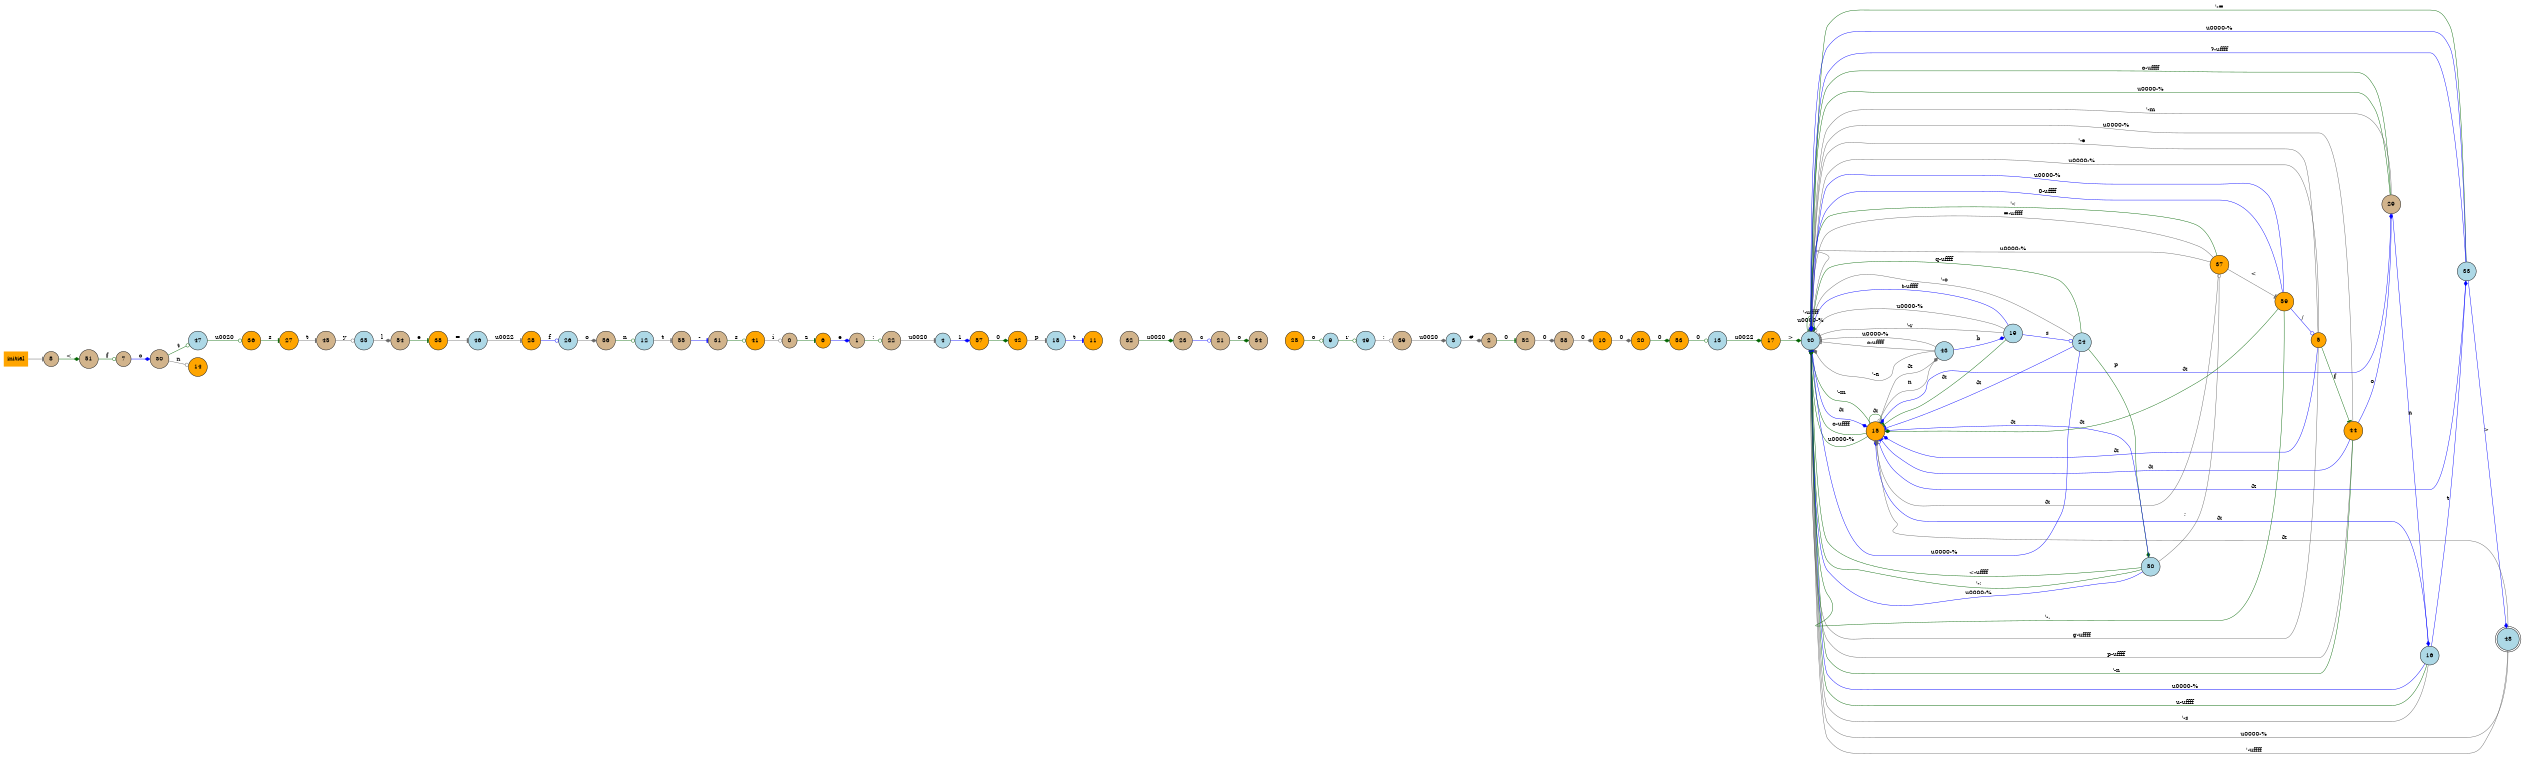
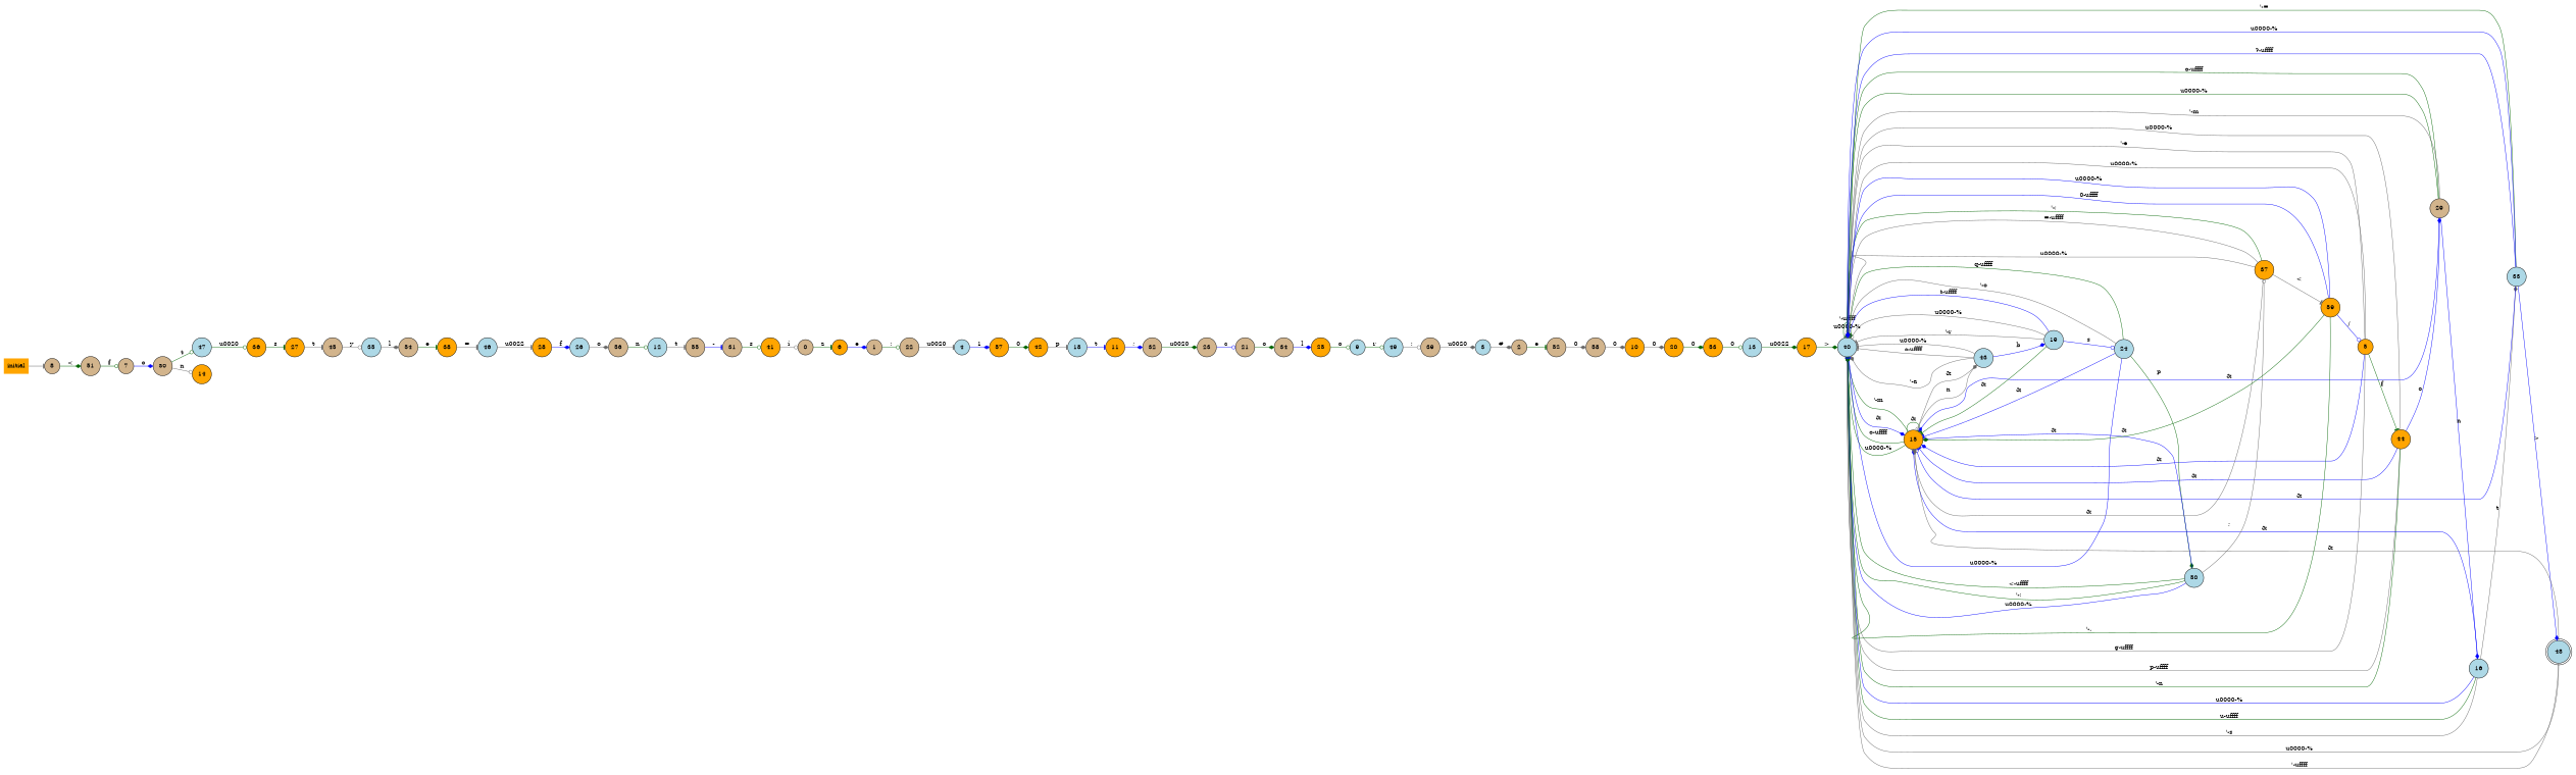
  digraph {
    rankdir=LR
    node [fillcolor=orange shape=circle style=filled]
    edge [arrowhead=diamond color=gray40]
    6
    0 [fillcolor=tan]
    1 [fillcolor=tan]
    22 [fillcolor=tan]
    4 [fillcolor=lightblue]
    57
    2 [fillcolor=tan]
    52 [fillcolor=tan]
    58 [fillcolor=tan]
    10
    3 [fillcolor=lightblue]
    42
    18 [fillcolor=lightblue]
    5
    44
    15
    40 [fillcolor=lightblue]
    29 [fillcolor=tan]
    43 [fillcolor=lightblue]
    16 [fillcolor=lightblue]
    19 [fillcolor=lightblue]
    7 [fillcolor=tan]
    30 [fillcolor=tan]
    14
    47 [fillcolor=lightblue]
    8 [fillcolor=tan]
    51 [fillcolor=tan]
    initial [shape=plaintext]
    9 [fillcolor=lightblue]
    49 [fillcolor=lightblue]
    39 [fillcolor=tan]
    20
    53
    13 [fillcolor=lightblue]
    11
    32 [fillcolor=tan]
    23 [fillcolor=tan]
    21 [fillcolor=tan]
    12 [fillcolor=lightblue]
    55 [fillcolor=tan]
    31 [fillcolor=tan]
    41
    17
    36
    27
    24 [fillcolor=lightblue]
    33 [fillcolor=lightblue]
    48 [fillcolor=lightblue shape=doublecircle]
    50 [fillcolor=lightblue]
    37
    34 [fillcolor=tan]
    25
    59
    26 [fillcolor=lightblue]
    56 [fillcolor=tan]
    45 [fillcolor=tan]
    35 [fillcolor=lightblue]
    54 [fillcolor=tan]
    28
    38
    46 [fillcolor=lightblue]
    6 -> 1 [color=blue label=e]
    0 -> 6 [arrowhead=tee color=darkgreen label=z]
    1 -> 22 [arrowhead=odot color=darkgreen label=":"]
    22 -> 4 [arrowhead=tee label="\u0020"]
    4 -> 57 [color=blue label=1]
    57 -> 42 [color=darkgreen label=0]
-   2 -> 52 [arrowhead=tee color=darkgreen label=0]
+   2 -> 52 [arrowhead=tee color=darkgreen label=e]
    52 -> 58 [label=0]
    58 -> 10 [label=0]
    10 -> 20 [label=0]
    3 -> 2 [label="#"]
    42 -> 18 [arrowhead=tee label=p]
    18 -> 11 [arrowhead=tee color=blue label=t]
    5 -> 44 [arrowhead=tee color=darkgreen label=f]
    5 -> 15 [color=blue label="&"]
    5 -> 40 [label="g-\uffff"]
    5 -> 40 [arrowhead=odot label="'-e"]
    5 -> 40 [arrowhead=tee label="\u0000-%"]
    44 -> 15 [arrowhead=tee color=blue label="&"]
    44 -> 40 [arrowhead=tee label="p-\uffff"]
    44 -> 40 [arrowhead=odot color=darkgreen label="'-n"]
    44 -> 40 [arrowhead=tee label="\u0000-%"]
    44 -> 29 [color=blue label=o]
    15 -> 15 [arrowhead=tee color=darkgreen label="&"]
    15 -> 40 [arrowhead=odot color=darkgreen label="o-\uffff"]
    15 -> 40 [color=darkgreen label="\u0000-%"]
    15 -> 40 [arrowhead=odot color=darkgreen label="'-m"]
    15 -> 43 [label=n]
    40 -> 15 [color=blue label="&"]
    40 -> 40 [arrowhead=tee label="\u0000-%"]
    40 -> 40 [color=darkgreen label="'-\uffff"]
    29 -> 15 [color=blue label="&"]
    29 -> 40 [arrowhead=odot color=darkgreen label="o-\uffff"]
    29 -> 40 [arrowhead=odot color=darkgreen label="\u0000-%"]
    29 -> 40 [label="'-m"]
    29 -> 16 [color=blue label=n]
    43 -> 15 [arrowhead=odot label="&"]
    43 -> 40 [label="'-a"]
    43 -> 40 [arrowhead=tee label="\u0000-%"]
    43 -> 40 [arrowhead=tee label="c-\uffff"]
    43 -> 19 [color=blue label=b]
    16 -> 15 [color=blue label="&"]
    16 -> 40 [arrowhead=odot color=blue label="\u0000-%"]
    16 -> 40 [arrowhead=odot color=darkgreen label="u-\uffff"]
    16 -> 40 [arrowhead=tee label="'-s"]
-   16 -> 33 [color=blue label=t]
+   16 -> 33 [label=t]
    19 -> 15 [arrowhead=tee color=darkgreen label="&"]
    19 -> 40 [arrowhead=odot color=blue label="t-\uffff"]
    19 -> 40 [arrowhead=odot label="\u0000-%"]
    19 -> 40 [arrowhead=tee label="'-r"]
    19 -> 24 [arrowhead=odot color=blue label=s]
    7 -> 30 [color=blue label=o]
    30 -> 14 [arrowhead=odot label=n]
    30 -> 47 [arrowhead=odot color=darkgreen label=t]
    47 -> 36 [arrowhead=odot color=darkgreen label="\u0020"]
    8 -> 51 [color=darkgreen label="<"]
    51 -> 7 [arrowhead=odot color=darkgreen label=f]
    initial -> 8 [arrowhead=tee]
    9 -> 49 [arrowhead=odot color=darkgreen label=r]
    49 -> 39 [arrowhead=odot label=":"]
    39 -> 3 [label="\u0020"]
    20 -> 53 [color=darkgreen label=0]
    53 -> 13 [arrowhead=odot color=darkgreen label=0]
    13 -> 17 [color=darkgreen label="\u0022"]
+   11 -> 32 [color=blue label=";"]
    32 -> 23 [color=darkgreen label="\u0020"]
    23 -> 21 [arrowhead=odot color=blue label=c]
    21 -> 34 [color=darkgreen label=o]
    12 -> 55 [arrowhead=tee label=t]
    55 -> 31 [arrowhead=tee color=blue label="-"]
    31 -> 41 [arrowhead=odot color=darkgreen label=s]
    41 -> 0 [arrowhead=odot label=i]
    17 -> 40 [color=darkgreen label=">"]
    36 -> 27 [arrowhead=tee color=darkgreen label=s]
    27 -> 45 [arrowhead=tee label=t]
    24 -> 15 [arrowhead=tee color=blue label="&"]
    24 -> 40 [color=darkgreen label="q-\uffff"]
    24 -> 40 [arrowhead=tee label="'-o"]
    24 -> 40 [arrowhead=tee color=blue label="\u0000-%"]
    24 -> 50 [color=darkgreen label=p]
    33 -> 15 [arrowhead=odot color=blue label="&"]
    33 -> 40 [arrowhead=tee color=darkgreen label="'-="]
    33 -> 40 [arrowhead=odot color=blue label="\u0000-%"]
    33 -> 40 [arrowhead=tee color=blue label="?-\uffff"]
    33 -> 48 [color=blue label=">"]
    48 -> 15 [label="&"]
    48 -> 40 [arrowhead=odot label="\u0000-%"]
    48 -> 40 [label="'-\uffff"]
    50 -> 15 [arrowhead=odot color=blue label="&"]
    50 -> 40 [color=darkgreen label="<-\uffff"]
    50 -> 40 [arrowhead=odot color=darkgreen label="'-:"]
    50 -> 40 [arrowhead=tee color=blue label="\u0000-%"]
    50 -> 37 [arrowhead=odot label=";"]
    37 -> 15 [arrowhead=tee label="&"]
    37 -> 40 [arrowhead=tee color=darkgreen label="'-;"]
    37 -> 40 [arrowhead=odot label="=-\uffff"]
    37 -> 40 [arrowhead=odot label="\u0000-%"]
    37 -> 59 [arrowhead=tee label="<"]
+   34 -> 25 [color=blue label=l]
    25 -> 9 [arrowhead=odot color=darkgreen label=o]
    59 -> 5 [arrowhead=odot color=blue label="/"]
    59 -> 15 [color=darkgreen label="&"]
    59 -> 40 [arrowhead=odot color=darkgreen label="'-."]
    59 -> 40 [color=blue label="\u0000-%"]
    59 -> 40 [color=blue label="0-\uffff"]
    26 -> 56 [label=o]
    56 -> 12 [arrowhead=odot color=darkgreen label=n]
    45 -> 35 [arrowhead=odot label=y]
    35 -> 54 [label=l]
    54 -> 38 [arrowhead=tee color=darkgreen label=e]
-   28 -> 26 [arrowhead=odot color=blue label=f]
+   28 -> 26 [color=blue label=f]
    38 -> 46 [arrowhead=tee label="="]
    46 -> 28 [arrowhead=tee label="\u0022"]
  }
